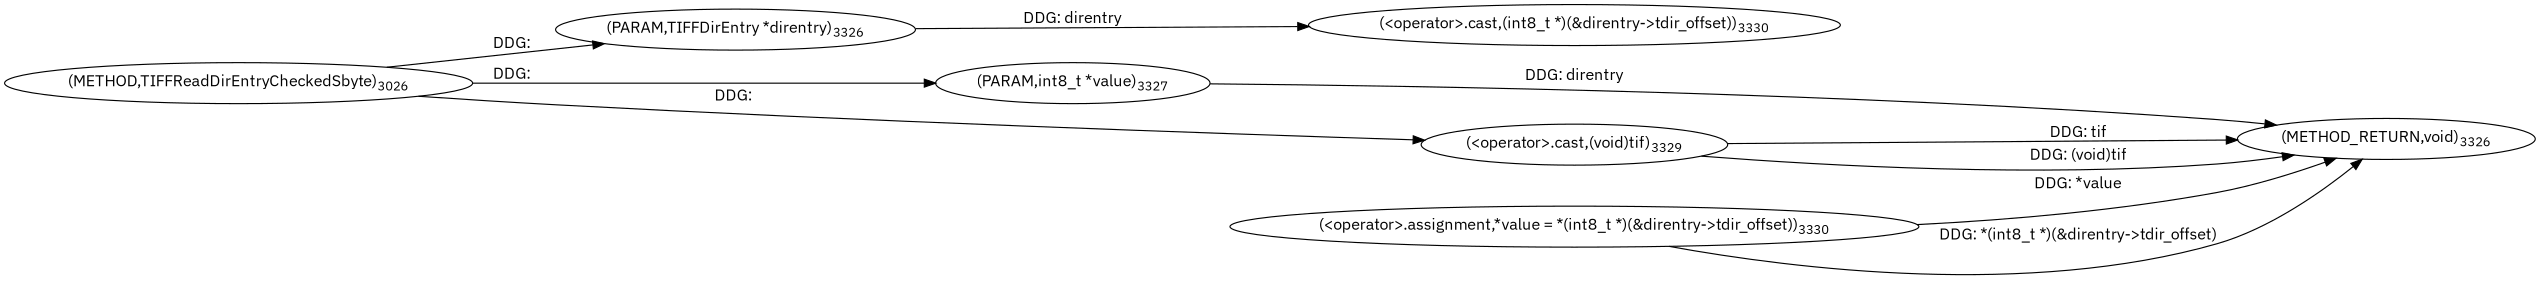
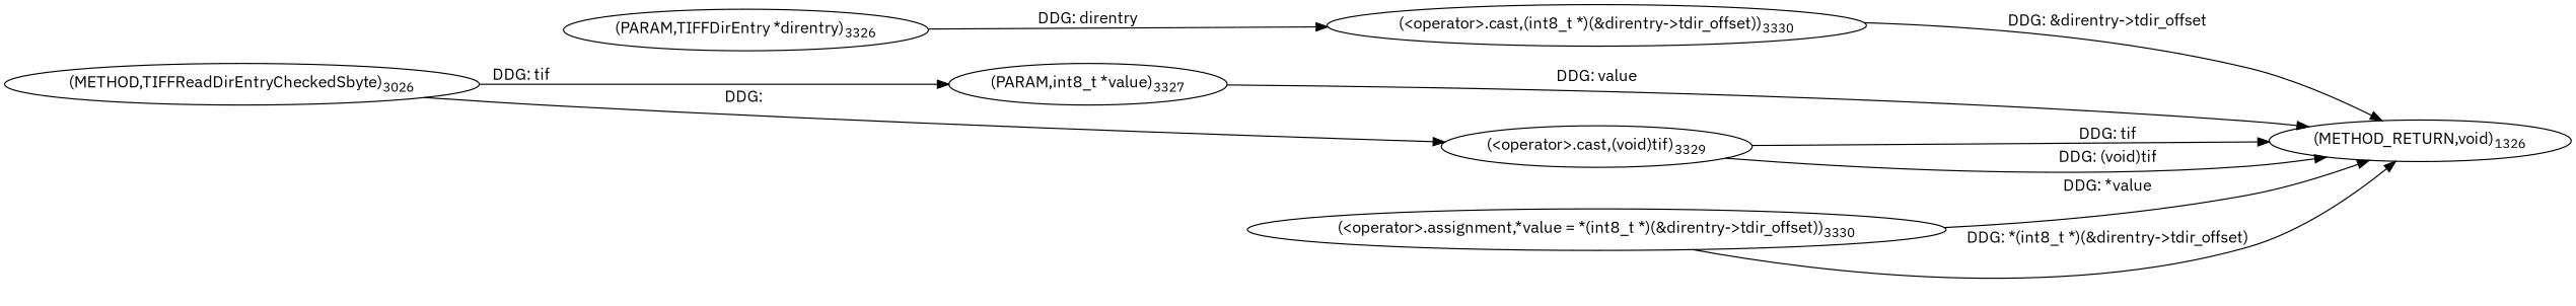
  digraph {
    fontname="IBM Plex Sans"
    rankdir=LR
    node [fontname="IBM Plex Sans"]
    edge [fontname="IBM Plex Sans"]
    n1 [label=<(METHOD,TIFFReadDirEntryCheckedSbyte)<SUB>3026</SUB>>]
    n2 [label=<(PARAM,TIFFDirEntry *direntry)<SUB>3326</SUB>>]
    n3 [label=<(PARAM,int8_t *value)<SUB>3327</SUB>>]
    n4 [label=<(&lt;operator&gt;.cast,(void)tif)<SUB>3329</SUB>>]
    n5 [label=<(&lt;operator&gt;.cast,(int8_t *)(&amp;direntry-&gt;tdir_offset))<SUB>3330</SUB>>]
-   n6 [label=<(METHOD_RETURN,void)<SUB>3326</SUB>>]
+   n6 [label=<(METHOD_RETURN,void)<SUB>1326</SUB>>]
    n7 [label=<(&lt;operator&gt;.assignment,*value = *(int8_t *)(&amp;direntry-&gt;tdir_offset))<SUB>3330</SUB>>]
-   n1 -> n2 [label="DDG: "]
-   n1 -> n3 [label="DDG: "]
+   n1 -> n3 [label="DDG: tif"]
    n1 -> n4 [label="DDG: "]
    n2 -> n5 [label="DDG: direntry"]
-   n3 -> n6 [label="DDG: direntry"]
+   n3 -> n6 [label="DDG: value"]
    n4 -> n6 [label="DDG: tif"]
    n4 -> n6 [label="DDG: (void)tif"]
+   n5 -> n6 [label="DDG: &amp;direntry-&gt;tdir_offset"]
    n7 -> n6 [label="DDG: *value"]
    n7 -> n6 [label="DDG: *(int8_t *)(&amp;direntry-&gt;tdir_offset)"]
  }
